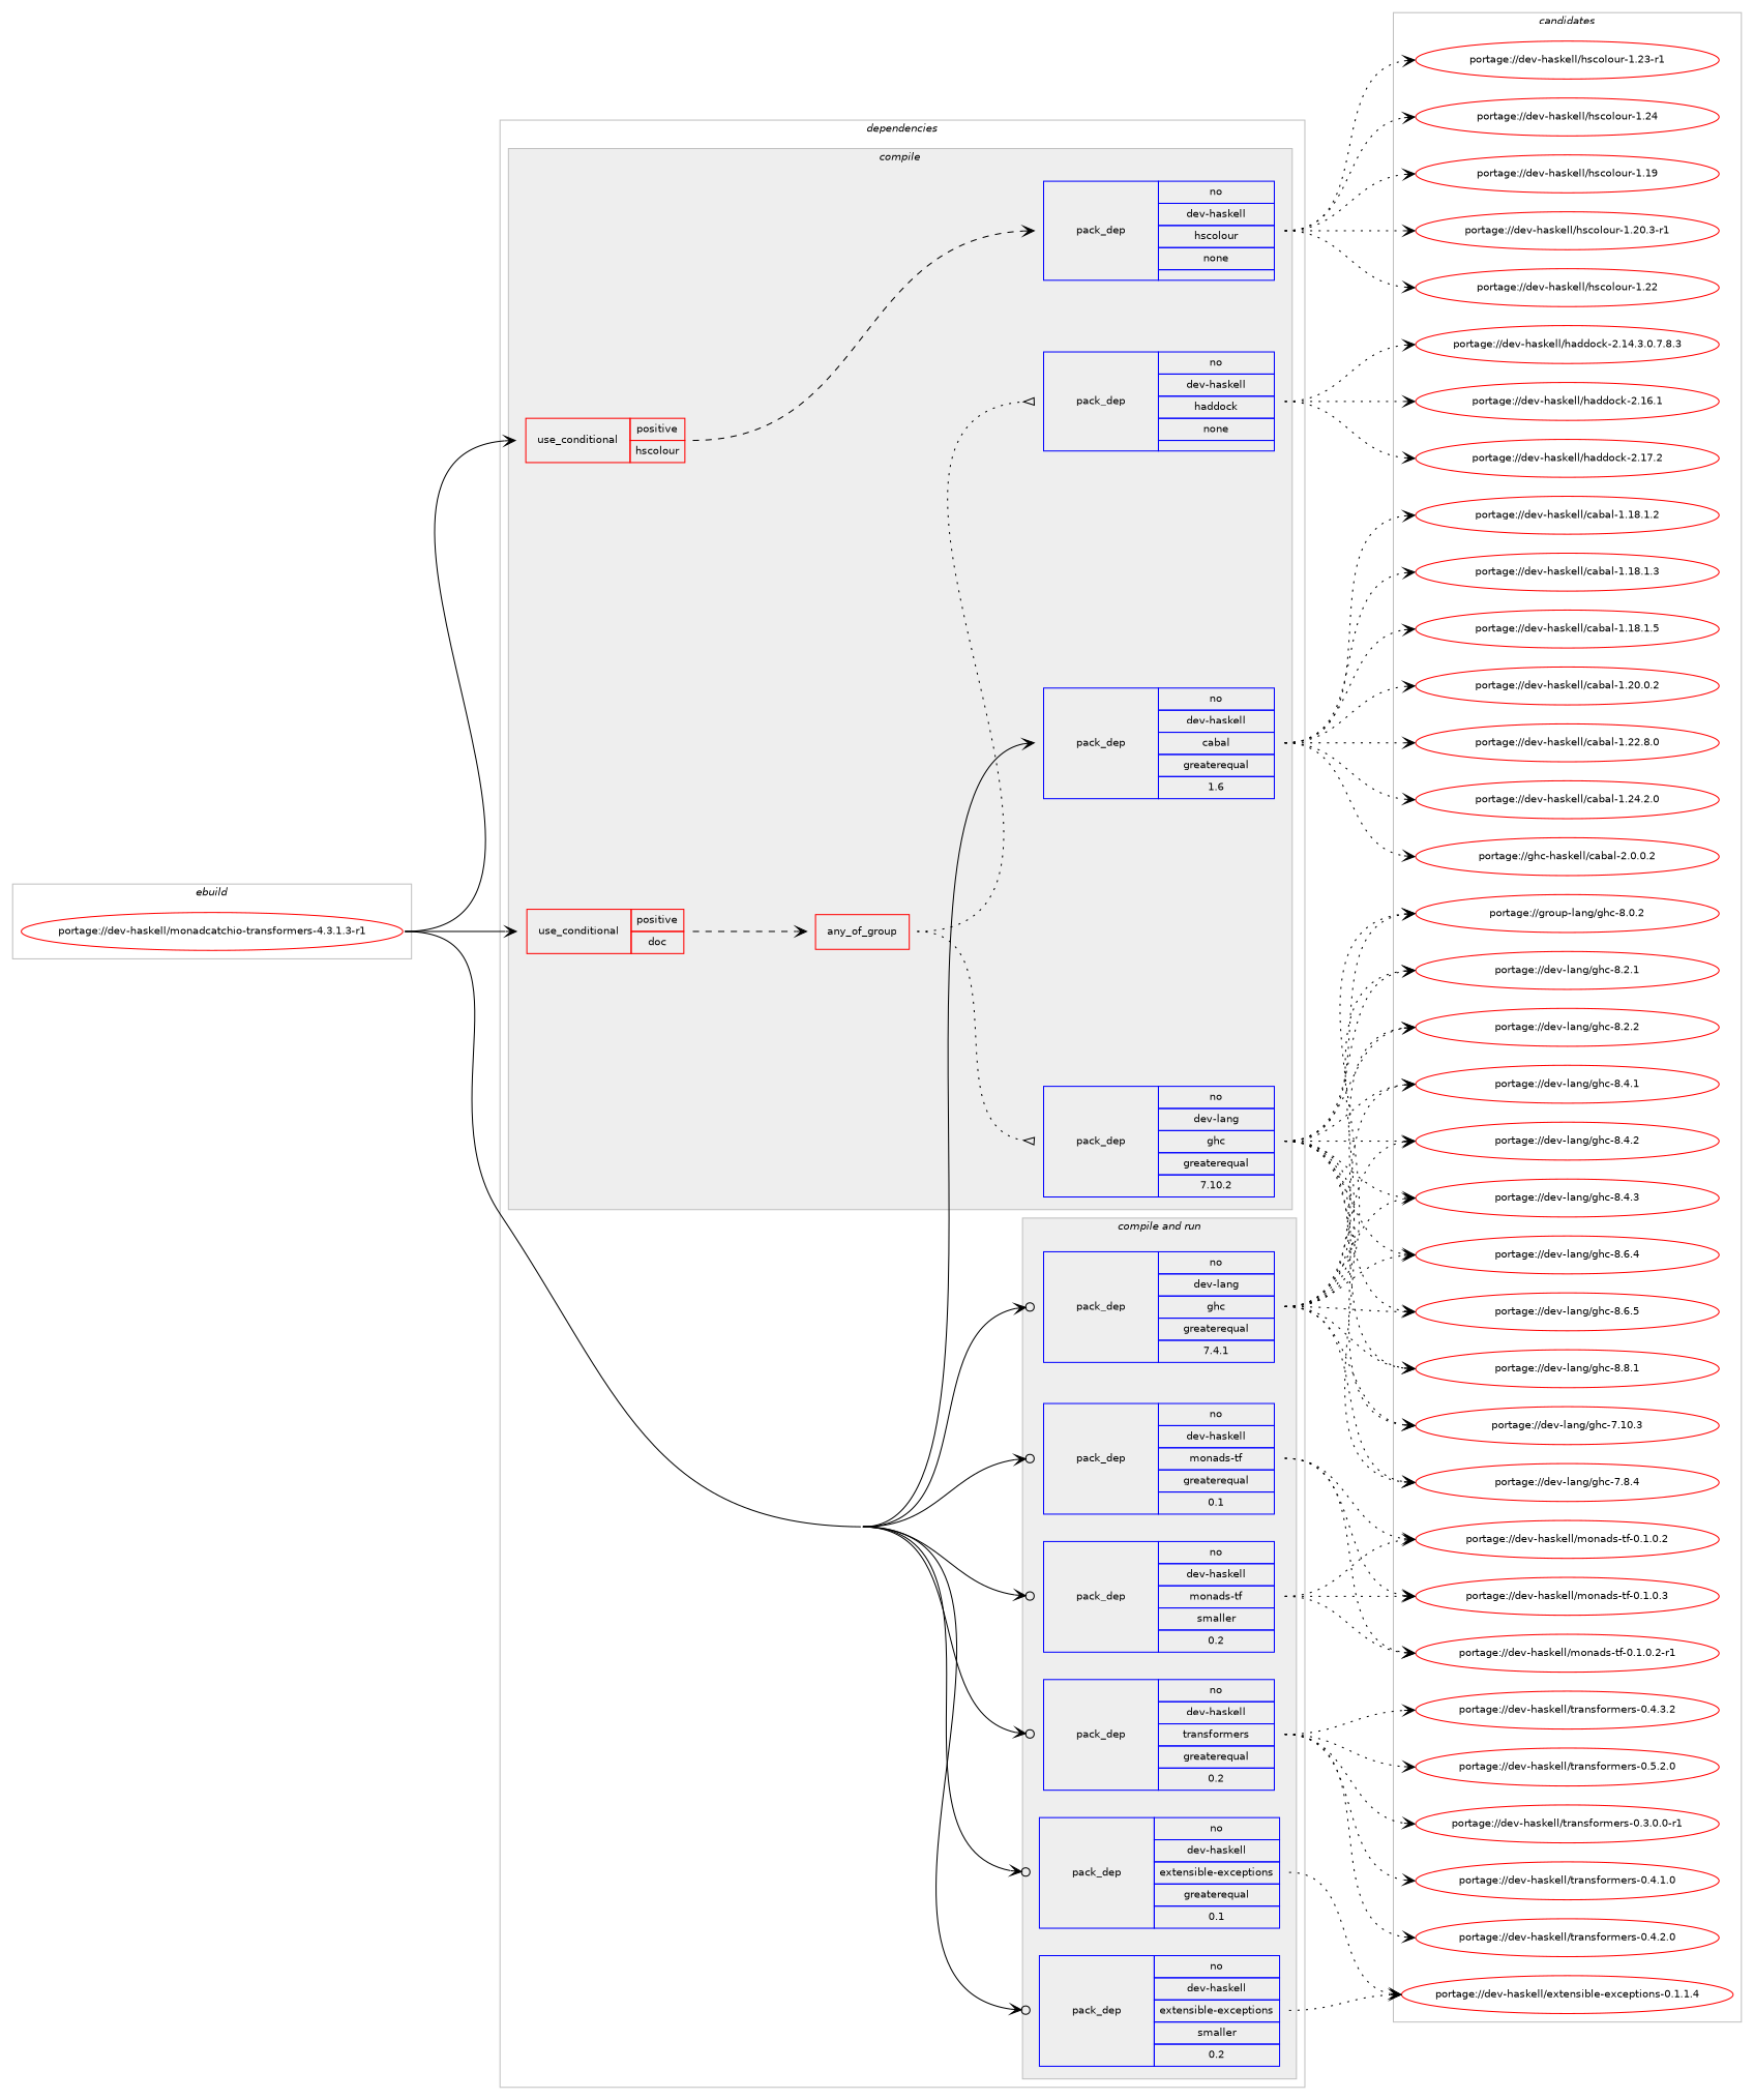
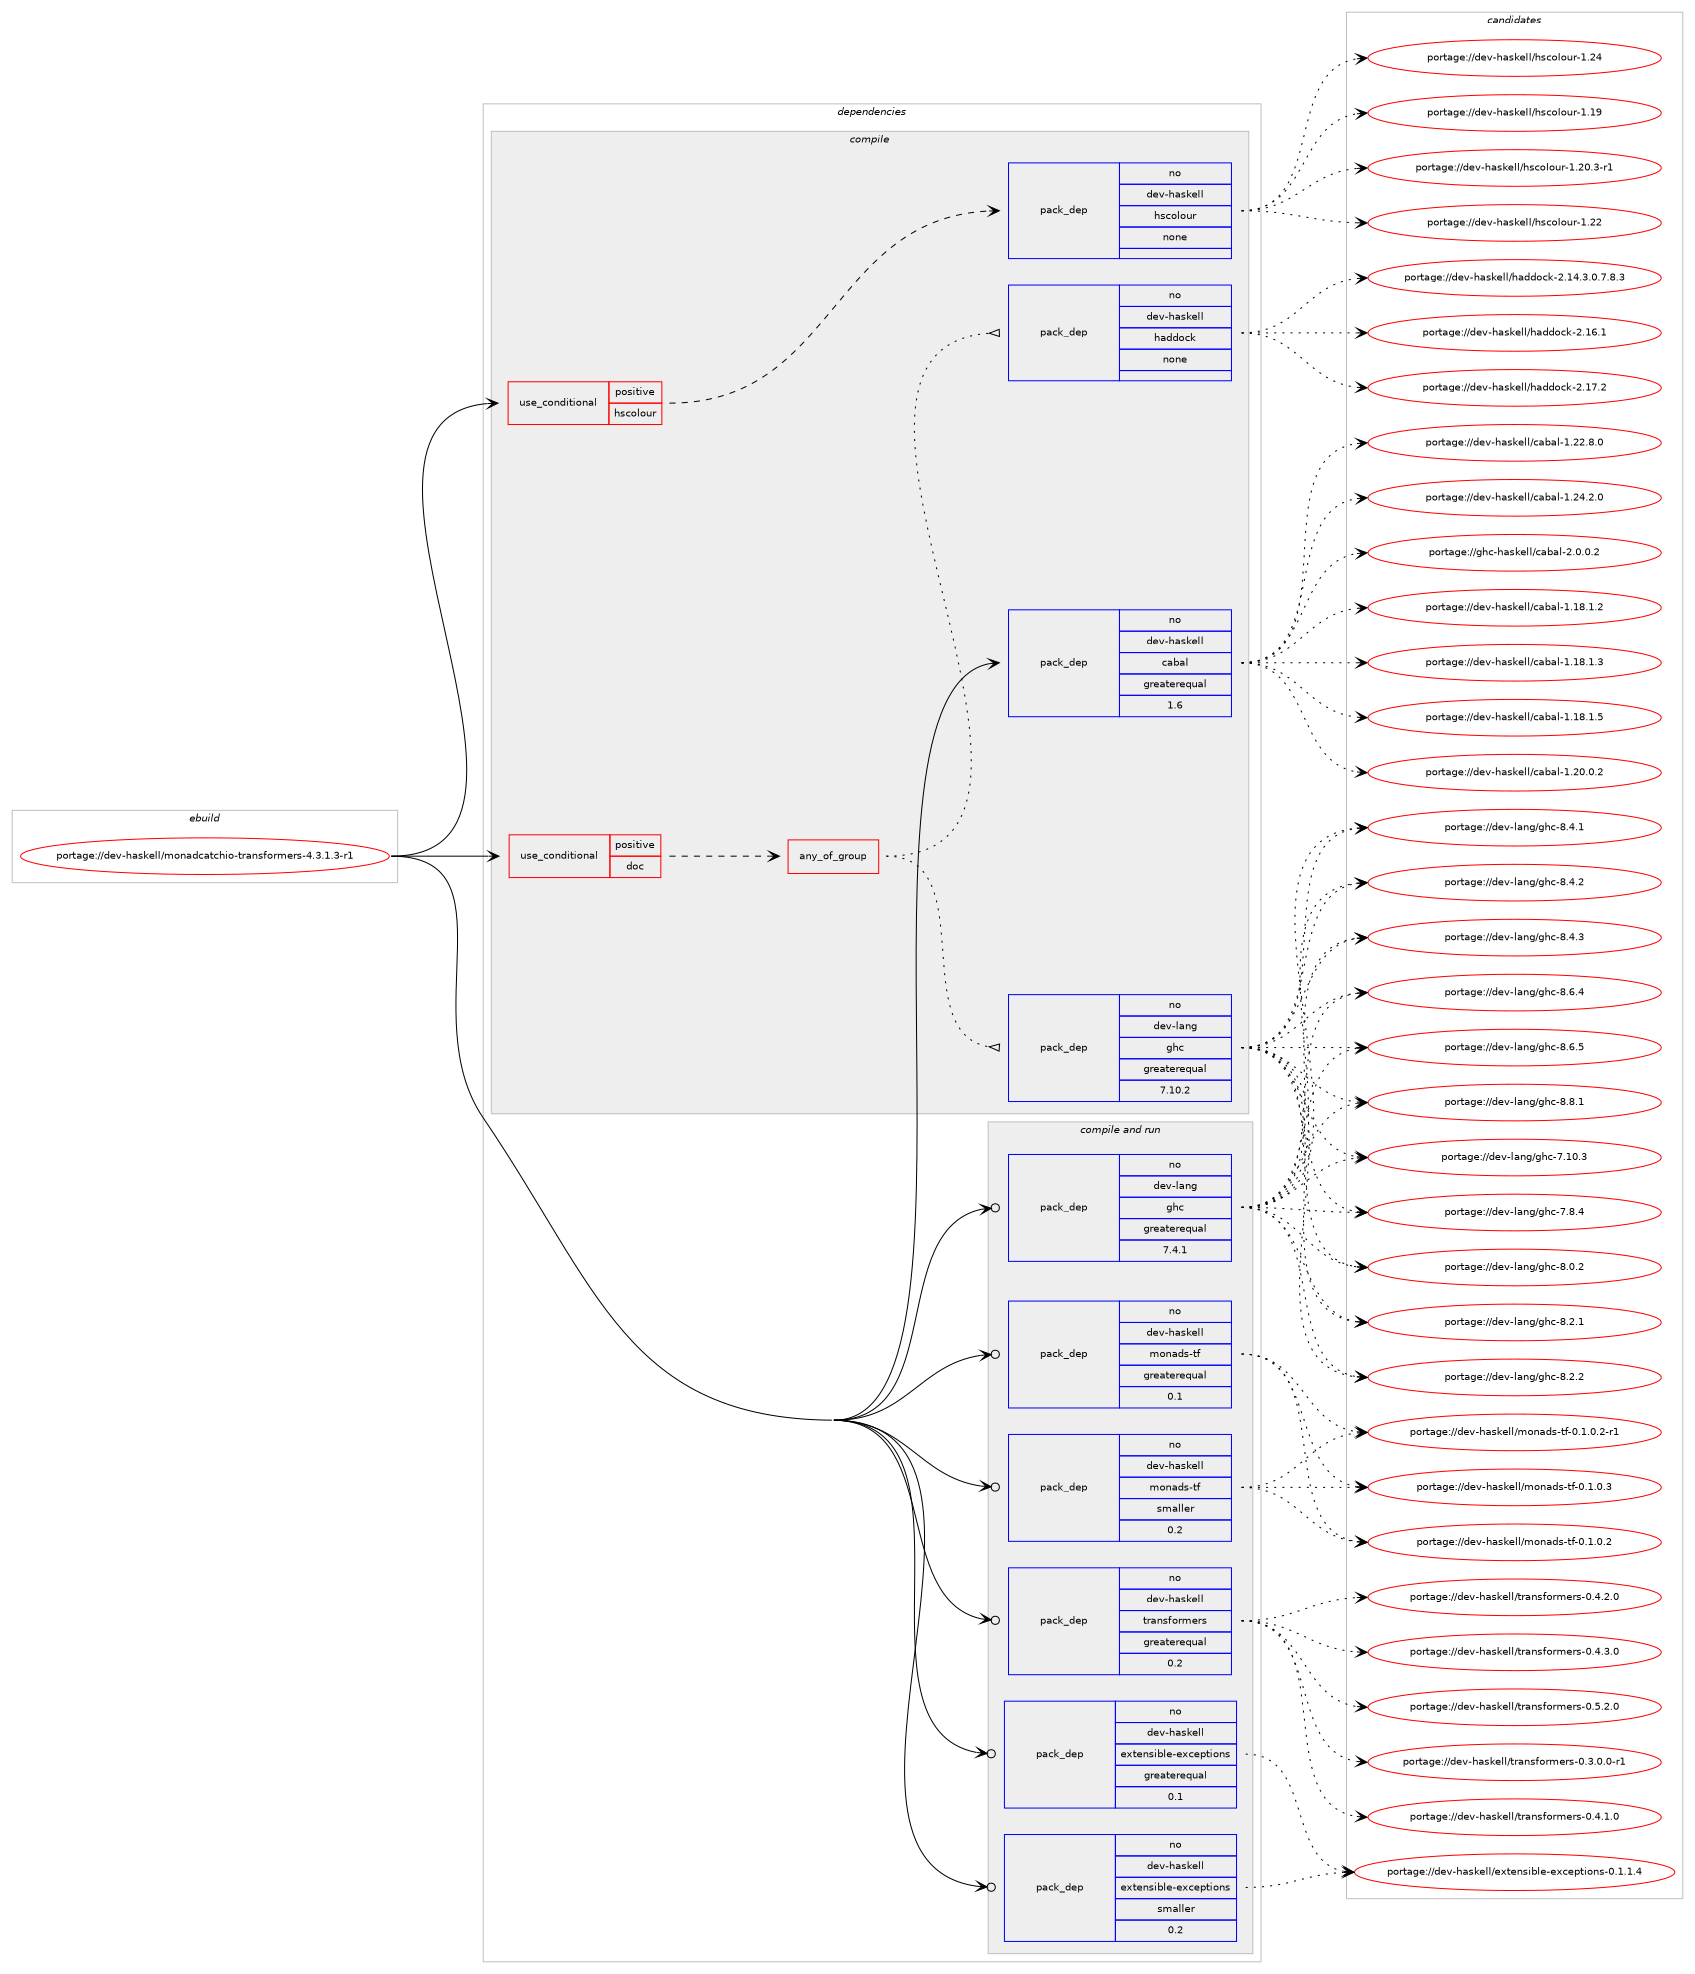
  digraph {
    compound=true
    concentrate=true
    fontname=Helvetica
    fontsize=10
    newrank=true
    rankdir=LR
    ranksep=1.5
    node [color=red fontname=Helvetica fontsize=10]
    edge [arrowhead=vee headport=w style=dotted tailport=e weight=100]
    n1 [label="portage://dev-haskell/monadcatchio-transformers-4.3.1.3-r1" width=4]
    n2 [color=blue label=<<TABLE BORDER="0" CELLBORDER="1" CELLSPACING="0" CELLPADDING="4" WIDTH="220"><TR><TD ROWSPAN="6" CELLPADDING="30">pack_dep</TD></TR><TR><TD WIDTH="110">no</TD></TR><TR><TD>dev-haskell</TD></TR><TR><TD>haddock</TD></TR><TR><TD>none</TD></TR><TR><TD></TD></TR></TABLE>> shape=none]
    n3 [color=blue label=<<TABLE BORDER="0" CELLBORDER="1" CELLSPACING="0" CELLPADDING="4" WIDTH="220"><TR><TD ROWSPAN="6" CELLPADDING="30">pack_dep</TD></TR><TR><TD WIDTH="110">no</TD></TR><TR><TD>dev-lang</TD></TR><TR><TD>ghc</TD></TR><TR><TD>greaterequal</TD></TR><TR><TD>7.10.2</TD></TR></TABLE>> shape=none]
    n4 [label=<<TABLE BORDER="0" CELLBORDER="1" CELLSPACING="0" CELLPADDING="4"><TR><TD CELLPADDING="10">any_of_group</TD></TR></TABLE>> shape=none]
    n5 [label=<<TABLE BORDER="0" CELLBORDER="1" CELLSPACING="0" CELLPADDING="4"><TR><TD ROWSPAN="3" CELLPADDING="10">use_conditional</TD></TR><TR><TD>positive</TD></TR><TR><TD>doc</TD></TR></TABLE>> shape=none]
    n6 [color=blue label=<<TABLE BORDER="0" CELLBORDER="1" CELLSPACING="0" CELLPADDING="4" WIDTH="220"><TR><TD ROWSPAN="6" CELLPADDING="30">pack_dep</TD></TR><TR><TD WIDTH="110">no</TD></TR><TR><TD>dev-haskell</TD></TR><TR><TD>hscolour</TD></TR><TR><TD>none</TD></TR><TR><TD></TD></TR></TABLE>> shape=none]
    n7 [label=<<TABLE BORDER="0" CELLBORDER="1" CELLSPACING="0" CELLPADDING="4"><TR><TD ROWSPAN="3" CELLPADDING="10">use_conditional</TD></TR><TR><TD>positive</TD></TR><TR><TD>hscolour</TD></TR></TABLE>> shape=none]
    n8 [color=blue label=<<TABLE BORDER="0" CELLBORDER="1" CELLSPACING="0" CELLPADDING="4" WIDTH="220"><TR><TD ROWSPAN="6" CELLPADDING="30">pack_dep</TD></TR><TR><TD WIDTH="110">no</TD></TR><TR><TD>dev-haskell</TD></TR><TR><TD>cabal</TD></TR><TR><TD>greaterequal</TD></TR><TR><TD>1.6</TD></TR></TABLE>> shape=none]
    n9 [color=blue label=<<TABLE BORDER="0" CELLBORDER="1" CELLSPACING="0" CELLPADDING="4" WIDTH="220"><TR><TD ROWSPAN="6" CELLPADDING="30">pack_dep</TD></TR><TR><TD WIDTH="110">no</TD></TR><TR><TD>dev-haskell</TD></TR><TR><TD>extensible-exceptions</TD></TR><TR><TD>greaterequal</TD></TR><TR><TD>0.1</TD></TR></TABLE>> shape=none]
    n10 [color=blue label=<<TABLE BORDER="0" CELLBORDER="1" CELLSPACING="0" CELLPADDING="4" WIDTH="220"><TR><TD ROWSPAN="6" CELLPADDING="30">pack_dep</TD></TR><TR><TD WIDTH="110">no</TD></TR><TR><TD>dev-haskell</TD></TR><TR><TD>extensible-exceptions</TD></TR><TR><TD>smaller</TD></TR><TR><TD>0.2</TD></TR></TABLE>> shape=none]
    n11 [color=blue label=<<TABLE BORDER="0" CELLBORDER="1" CELLSPACING="0" CELLPADDING="4" WIDTH="220"><TR><TD ROWSPAN="6" CELLPADDING="30">pack_dep</TD></TR><TR><TD WIDTH="110">no</TD></TR><TR><TD>dev-haskell</TD></TR><TR><TD>monads-tf</TD></TR><TR><TD>greaterequal</TD></TR><TR><TD>0.1</TD></TR></TABLE>> shape=none]
    n12 [color=blue label=<<TABLE BORDER="0" CELLBORDER="1" CELLSPACING="0" CELLPADDING="4" WIDTH="220"><TR><TD ROWSPAN="6" CELLPADDING="30">pack_dep</TD></TR><TR><TD WIDTH="110">no</TD></TR><TR><TD>dev-haskell</TD></TR><TR><TD>monads-tf</TD></TR><TR><TD>smaller</TD></TR><TR><TD>0.2</TD></TR></TABLE>> shape=none]
    n13 [color=blue label=<<TABLE BORDER="0" CELLBORDER="1" CELLSPACING="0" CELLPADDING="4" WIDTH="220"><TR><TD ROWSPAN="6" CELLPADDING="30">pack_dep</TD></TR><TR><TD WIDTH="110">no</TD></TR><TR><TD>dev-haskell</TD></TR><TR><TD>transformers</TD></TR><TR><TD>greaterequal</TD></TR><TR><TD>0.2</TD></TR></TABLE>> shape=none]
    n14 [color=blue label=<<TABLE BORDER="0" CELLBORDER="1" CELLSPACING="0" CELLPADDING="4" WIDTH="220"><TR><TD ROWSPAN="6" CELLPADDING="30">pack_dep</TD></TR><TR><TD WIDTH="110">no</TD></TR><TR><TD>dev-lang</TD></TR><TR><TD>ghc</TD></TR><TR><TD>greaterequal</TD></TR><TR><TD>7.4.1</TD></TR></TABLE>> shape=none]
    n15 [label="portage://dev-haskell/haddock-2.14.3.0.7.8.3" width=4]
    n16 [label="portage://dev-haskell/haddock-2.16.1" width=4]
    n17 [label="portage://dev-haskell/haddock-2.17.2" width=4]
    n18 [label="portage://dev-lang/ghc-7.10.3" width=4]
    n19 [label="portage://dev-lang/ghc-7.8.4" width=4]
-   n20 [label="portage://group-lang/ghc-8.0.2" width=4]
+   n20 [label="portage://dev-lang/ghc-8.0.2" width=4]
    n21 [label="portage://dev-lang/ghc-8.2.1" width=4]
    n22 [label="portage://dev-lang/ghc-8.2.2" width=4]
    n23 [label="portage://dev-lang/ghc-8.4.1" width=4]
    n24 [label="portage://dev-lang/ghc-8.4.2" width=4]
    n25 [label="portage://dev-lang/ghc-8.4.3" width=4]
    n26 [label="portage://dev-lang/ghc-8.6.4" width=4]
    n27 [label="portage://dev-lang/ghc-8.6.5" width=4]
    n28 [label="portage://dev-lang/ghc-8.8.1" width=4]
    n29 [label="portage://dev-haskell/hscolour-1.19" width=4]
    n30 [label="portage://dev-haskell/hscolour-1.20.3-r1" width=4]
    n31 [label="portage://dev-haskell/hscolour-1.22" width=4]
-   n32 [label="portage://dev-haskell/hscolour-1.23-r1" width=4]
    n33 [label="portage://dev-haskell/hscolour-1.24" width=4]
    n34 [label="portage://dev-haskell/cabal-1.18.1.2" width=4]
    n35 [label="portage://dev-haskell/cabal-1.18.1.3" width=4]
    n36 [label="portage://dev-haskell/cabal-1.18.1.5" width=4]
    n37 [label="portage://dev-haskell/cabal-1.20.0.2" width=4]
    n38 [label="portage://dev-haskell/cabal-1.22.8.0" width=4]
    n39 [label="portage://dev-haskell/cabal-1.24.2.0" width=4]
    n40 [label="portage://ghc-haskell/cabal-2.0.0.2" width=4]
    n41 [label="portage://dev-haskell/extensible-exceptions-0.1.1.4" width=4]
    n42 [label="portage://dev-haskell/monads-tf-0.1.0.2" width=4]
    n43 [label="portage://dev-haskell/monads-tf-0.1.0.2-r1" width=4]
    n44 [label="portage://dev-haskell/monads-tf-0.1.0.3" width=4]
    n45 [label="portage://dev-haskell/transformers-0.3.0.0-r1" width=4]
    n46 [label="portage://dev-haskell/transformers-0.4.1.0" width=4]
    n47 [label="portage://dev-haskell/transformers-0.4.2.0" width=4]
-   n48 [label="portage://dev-haskell/transformers-0.4.3.2" width=4]
+   n48 [label="portage://dev-haskell/transformers-0.4.3.0" width=4]
    n49 [label="portage://dev-haskell/transformers-0.5.2.0" width=4]
    subgraph cluster_1 {
      color=gray
      label=<<i>ebuild</i>>
      rank=same
      n1
    }
    subgraph cluster_2 {
      color=gray
      label=<<i>dependencies</i>>
      subgraph cluster_3 {
        color=gray
        fillcolor="#eeeeee"
        label=<<i>compile</i>>
        style=filled
        subgraph sub_4 {
          color=gray
          fillcolor="#eeeeee"
          label=<<i>compile</i>>
          style=filled
          n5
          subgraph sub_5 {
            color=gray
            fillcolor="#eeeeee"
            label=<<i>compile</i>>
            style=filled
            n4
            subgraph sub_6 {
              color=gray
              fillcolor="#eeeeee"
              label=<<i>compile</i>>
              style=filled
              n2
            }
            subgraph sub_7 {
              color=gray
              fillcolor="#eeeeee"
              label=<<i>compile</i>>
              style=filled
              n3
            }
          }
        }
        subgraph sub_8 {
          color=gray
          fillcolor="#eeeeee"
          label=<<i>compile</i>>
          style=filled
          n7
          subgraph sub_9 {
            color=gray
            fillcolor="#eeeeee"
            label=<<i>compile</i>>
            style=filled
            n6
          }
        }
        subgraph sub_10 {
          color=gray
          fillcolor="#eeeeee"
          label=<<i>compile</i>>
          style=filled
          n8
        }
      }
      subgraph cluster_11 {
        color=gray
        fillcolor="#eeeeee"
        label=<<i>compile and run</i>>
        style=filled
        subgraph sub_12 {
          color=gray
          fillcolor="#eeeeee"
          label=<<i>compile and run</i>>
          style=filled
          n9
        }
        subgraph sub_13 {
          color=gray
          fillcolor="#eeeeee"
          label=<<i>compile and run</i>>
          style=filled
          n10
        }
        subgraph sub_14 {
          color=gray
          fillcolor="#eeeeee"
          label=<<i>compile and run</i>>
          style=filled
          n11
        }
        subgraph sub_15 {
          color=gray
          fillcolor="#eeeeee"
          label=<<i>compile and run</i>>
          style=filled
          n12
        }
        subgraph sub_16 {
          color=gray
          fillcolor="#eeeeee"
          label=<<i>compile and run</i>>
          style=filled
          n13
        }
        subgraph sub_17 {
          color=gray
          fillcolor="#eeeeee"
          label=<<i>compile and run</i>>
          style=filled
          n14
        }
      }
      subgraph cluster_18 {
        color=gray
        fillcolor="#eeeeee"
        label=<<i>run</i>>
        style=filled
      }
    }
    subgraph cluster_19 {
      color=gray
      label=<<i>candidates</i>>
      rank=same
      subgraph sub_20 {
        color=black
        label=<<i>candidates</i>>
        nodesep=1
        rank=same
        n15
        n16
        n17
      }
      subgraph sub_21 {
        color=black
        label=<<i>candidates</i>>
        nodesep=1
        rank=same
        n18
        n19
        n20
        n21
        n22
        n23
        n24
        n25
        n26
        n27
        n28
      }
      subgraph sub_22 {
        color=black
        label=<<i>candidates</i>>
        nodesep=1
        rank=same
        n29
        n30
        n31
-       n32
        n33
      }
      subgraph sub_23 {
        color=black
        label=<<i>candidates</i>>
        nodesep=1
        rank=same
        n34
        n35
        n36
        n37
        n38
        n39
        n40
      }
      subgraph sub_24 {
        color=black
        label=<<i>candidates</i>>
        nodesep=1
        rank=same
        n41
      }
      subgraph sub_25 {
        color=black
        label=<<i>candidates</i>>
        nodesep=1
        rank=same
        n42
        n43
        n44
      }
      subgraph sub_26 {
        color=black
        label=<<i>candidates</i>>
        nodesep=1
        rank=same
        n41
      }
      subgraph sub_27 {
        color=black
        label=<<i>candidates</i>>
        nodesep=1
        rank=same
        n42
        n43
        n44
      }
      subgraph sub_28 {
        color=black
        label=<<i>candidates</i>>
        nodesep=1
        rank=same
        n45
        n46
        n47
        n48
        n49
      }
      subgraph sub_29 {
        color=black
        label=<<i>candidates</i>>
        nodesep=1
        rank=same
        n18
        n19
        n20
        n21
        n22
        n23
        n24
        n25
        n26
        n27
        n28
      }
    }
    n1 -> n5 [style=solid weight=20]
    n1 -> n7 [style=solid weight=20]
    n1 -> n8 [style=solid weight=20]
    n1 -> n9 [arrowhead=odotvee style=solid weight=20]
    n1 -> n10 [arrowhead=odotvee style=solid weight=20]
    n1 -> n11 [arrowhead=odotvee style=solid weight=20]
    n1 -> n12 [arrowhead=odotvee style=solid weight=20]
    n1 -> n13 [arrowhead=odotvee style=solid weight=20]
    n1 -> n14 [arrowhead=odotvee style=solid weight=20]
    n2 -> n15
    n2 -> n16
    n2 -> n17
    n3 -> n18
    n3 -> n19
    n3 -> n20
    n3 -> n21
    n3 -> n22
    n3 -> n23
    n3 -> n24
    n3 -> n25
    n3 -> n26
    n3 -> n27
    n3 -> n28
    n4 -> n2 [arrowhead=oinv weight=20]
    n4 -> n3 [arrowhead=oinv weight=20]
    n5 -> n4 [style=dashed weight=20]
    n6 -> n29
    n6 -> n30
    n6 -> n31
-   n6 -> n32
    n6 -> n33
    n7 -> n6 [style=dashed weight=20]
    n8 -> n34
    n8 -> n35
    n8 -> n36
    n8 -> n37
    n8 -> n38
    n8 -> n39
    n8 -> n40
    n9 -> n41
    n10 -> n41
    n11 -> n42
    n11 -> n43
    n11 -> n44
    n12 -> n42
    n12 -> n43
    n12 -> n44
    n13 -> n45
    n13 -> n46
    n13 -> n47
    n13 -> n48
    n13 -> n49
    n14 -> n18
    n14 -> n19
    n14 -> n20
    n14 -> n21
    n14 -> n22
    n14 -> n23
    n14 -> n24
    n14 -> n25
    n14 -> n26
    n14 -> n27
    n14 -> n28
  }
